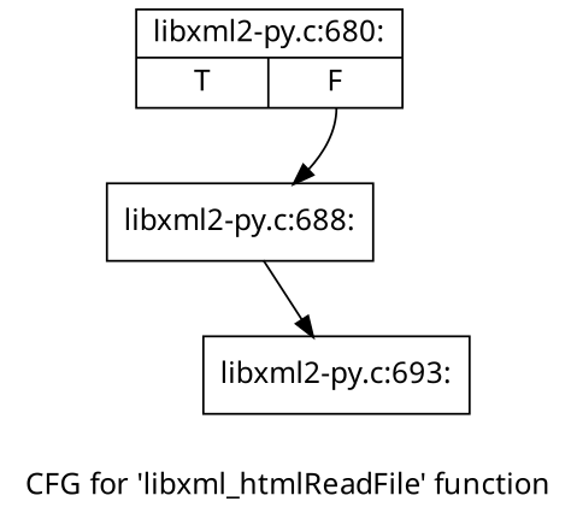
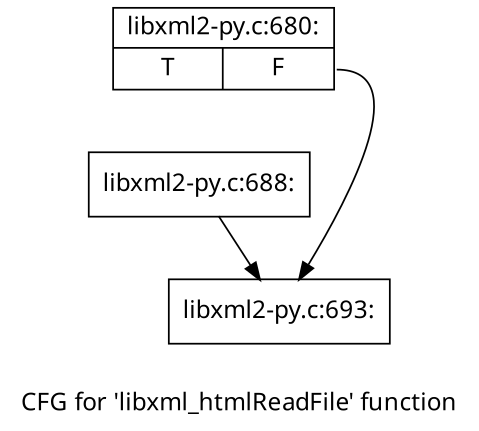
  digraph {
    fontname="Noto Sans"
    label="CFG for 'libxml_htmlReadFile' function"
    node [fontname="Noto Sans" shape=record]
    edge [fontname="Noto Sans"]
    n1 [label="{libxml2-py.c:680:|{<s0>T|<s1>F}}"]
    n2 [label="{libxml2-py.c:688:}"]
    n3 [label="{libxml2-py.c:693:}"]
-   n1 -> n2 [tailport=s1]
+   n1 -> n3 [tailport=s1]
    n2 -> n3
  }
